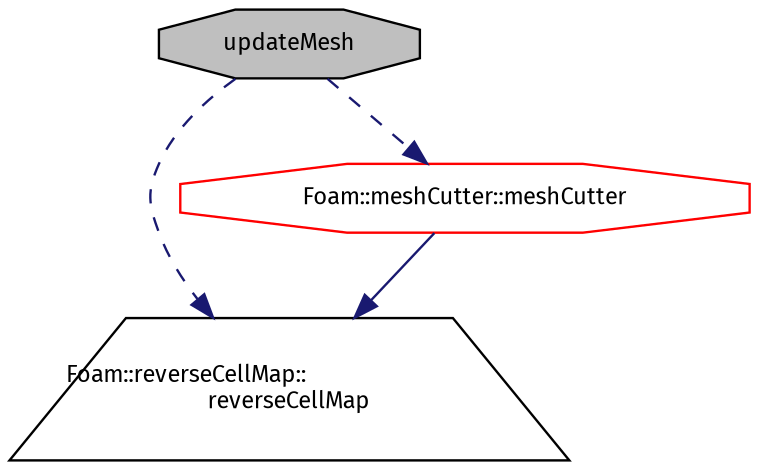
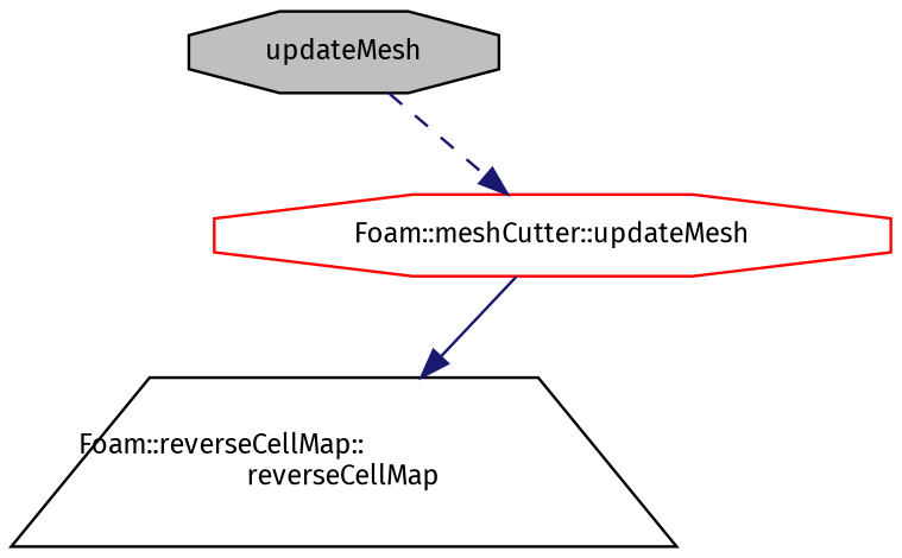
  digraph {
    fontname="Fira Sans"
    rankdir=TB
    node [color=black fontname="Fira Sans" fontsize=10 shape=octagon]
    edge [color=midnightblue fontname="Fira Sans" fontsize=10 labelfontname=FreeSans labelfontsize=10 style=dashed]
    n1 [fillcolor=grey75 fontcolor=black height=0.2 label=updateMesh style=filled width=0.4]
    n2 [height=0.2 label="Foam::reverseCellMap::\lreverseCellMap" shape=trapezium width=0.4]
-   n3 [color=red height=0.2 label="Foam::meshCutter::meshCutter" width=0.4]
-   n1 -> n2
+   n3 [color=red height=0.2 label="Foam::meshCutter::updateMesh" width=0.4]
    n1 -> n3
    n3 -> n2 [style=solid]
  }
